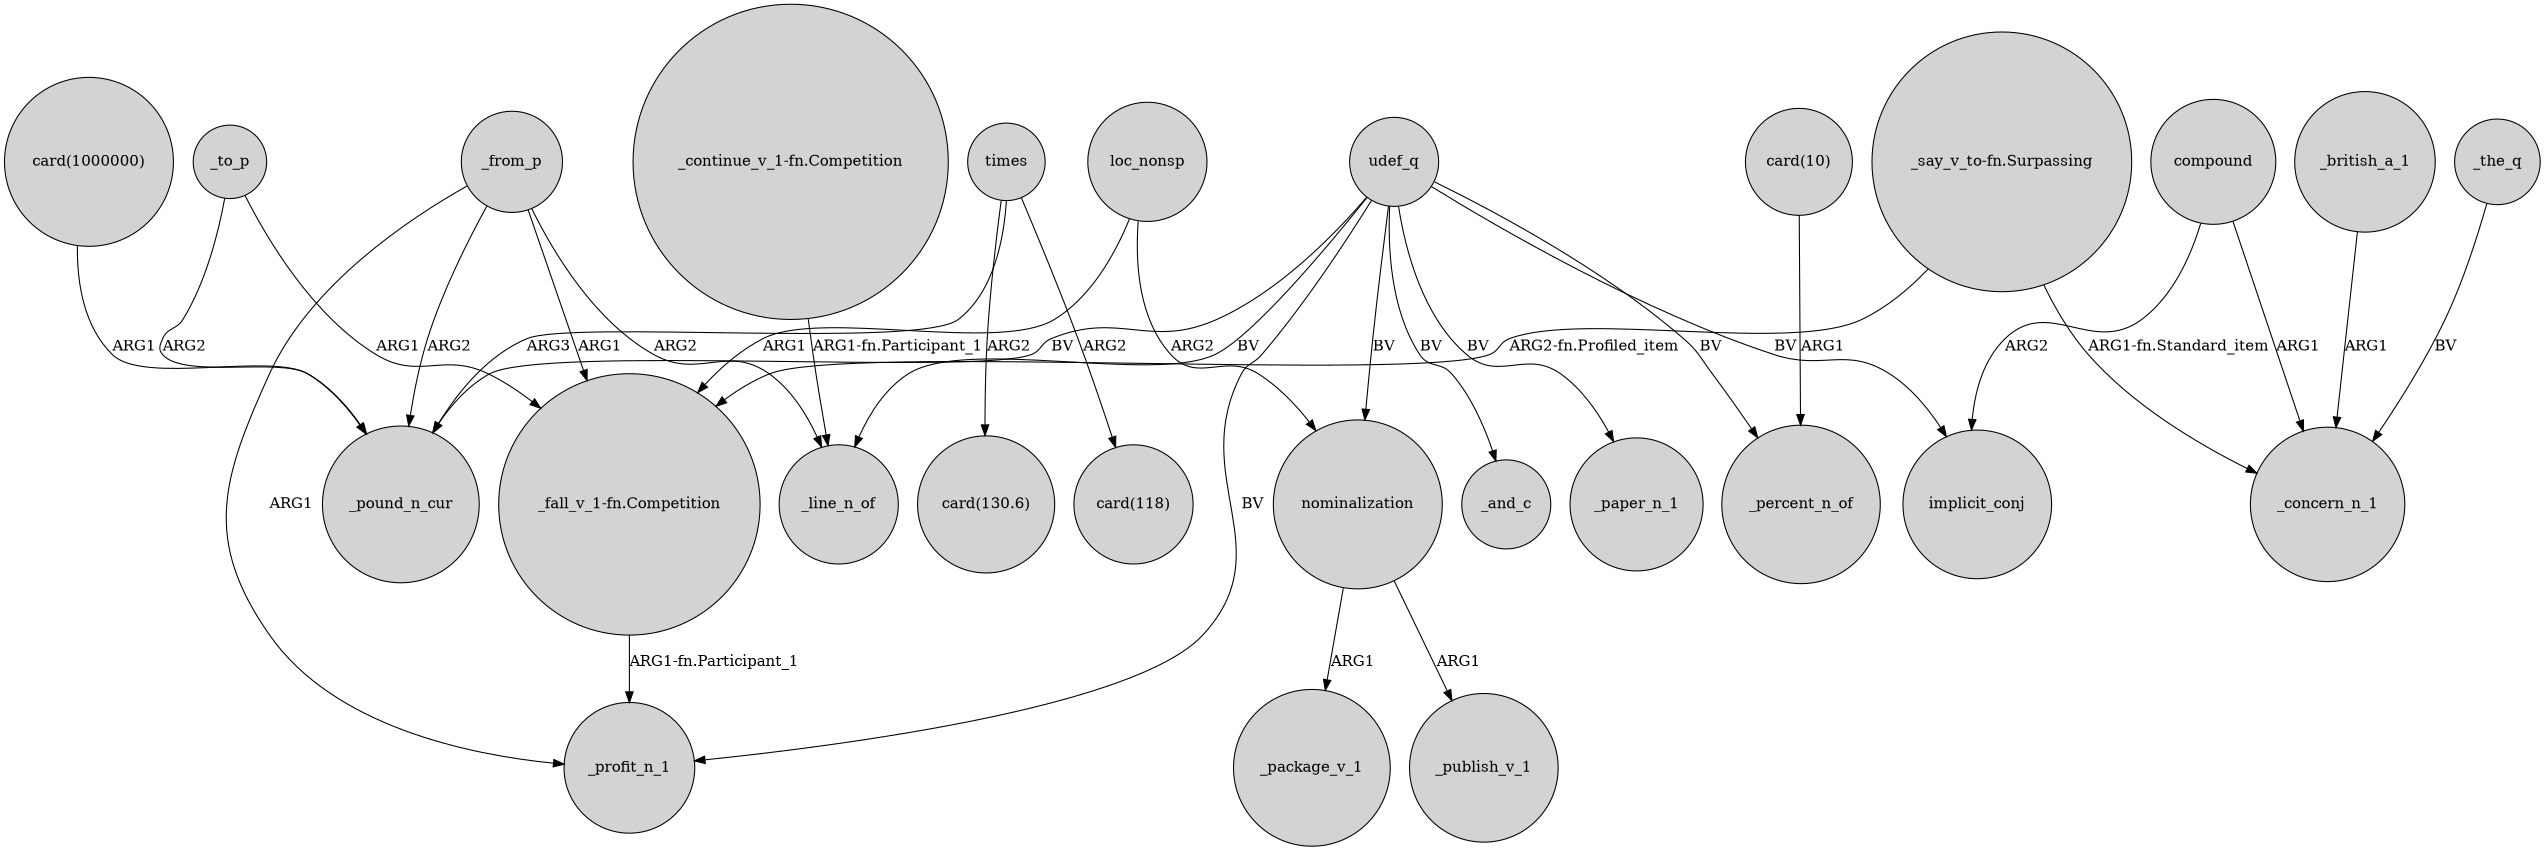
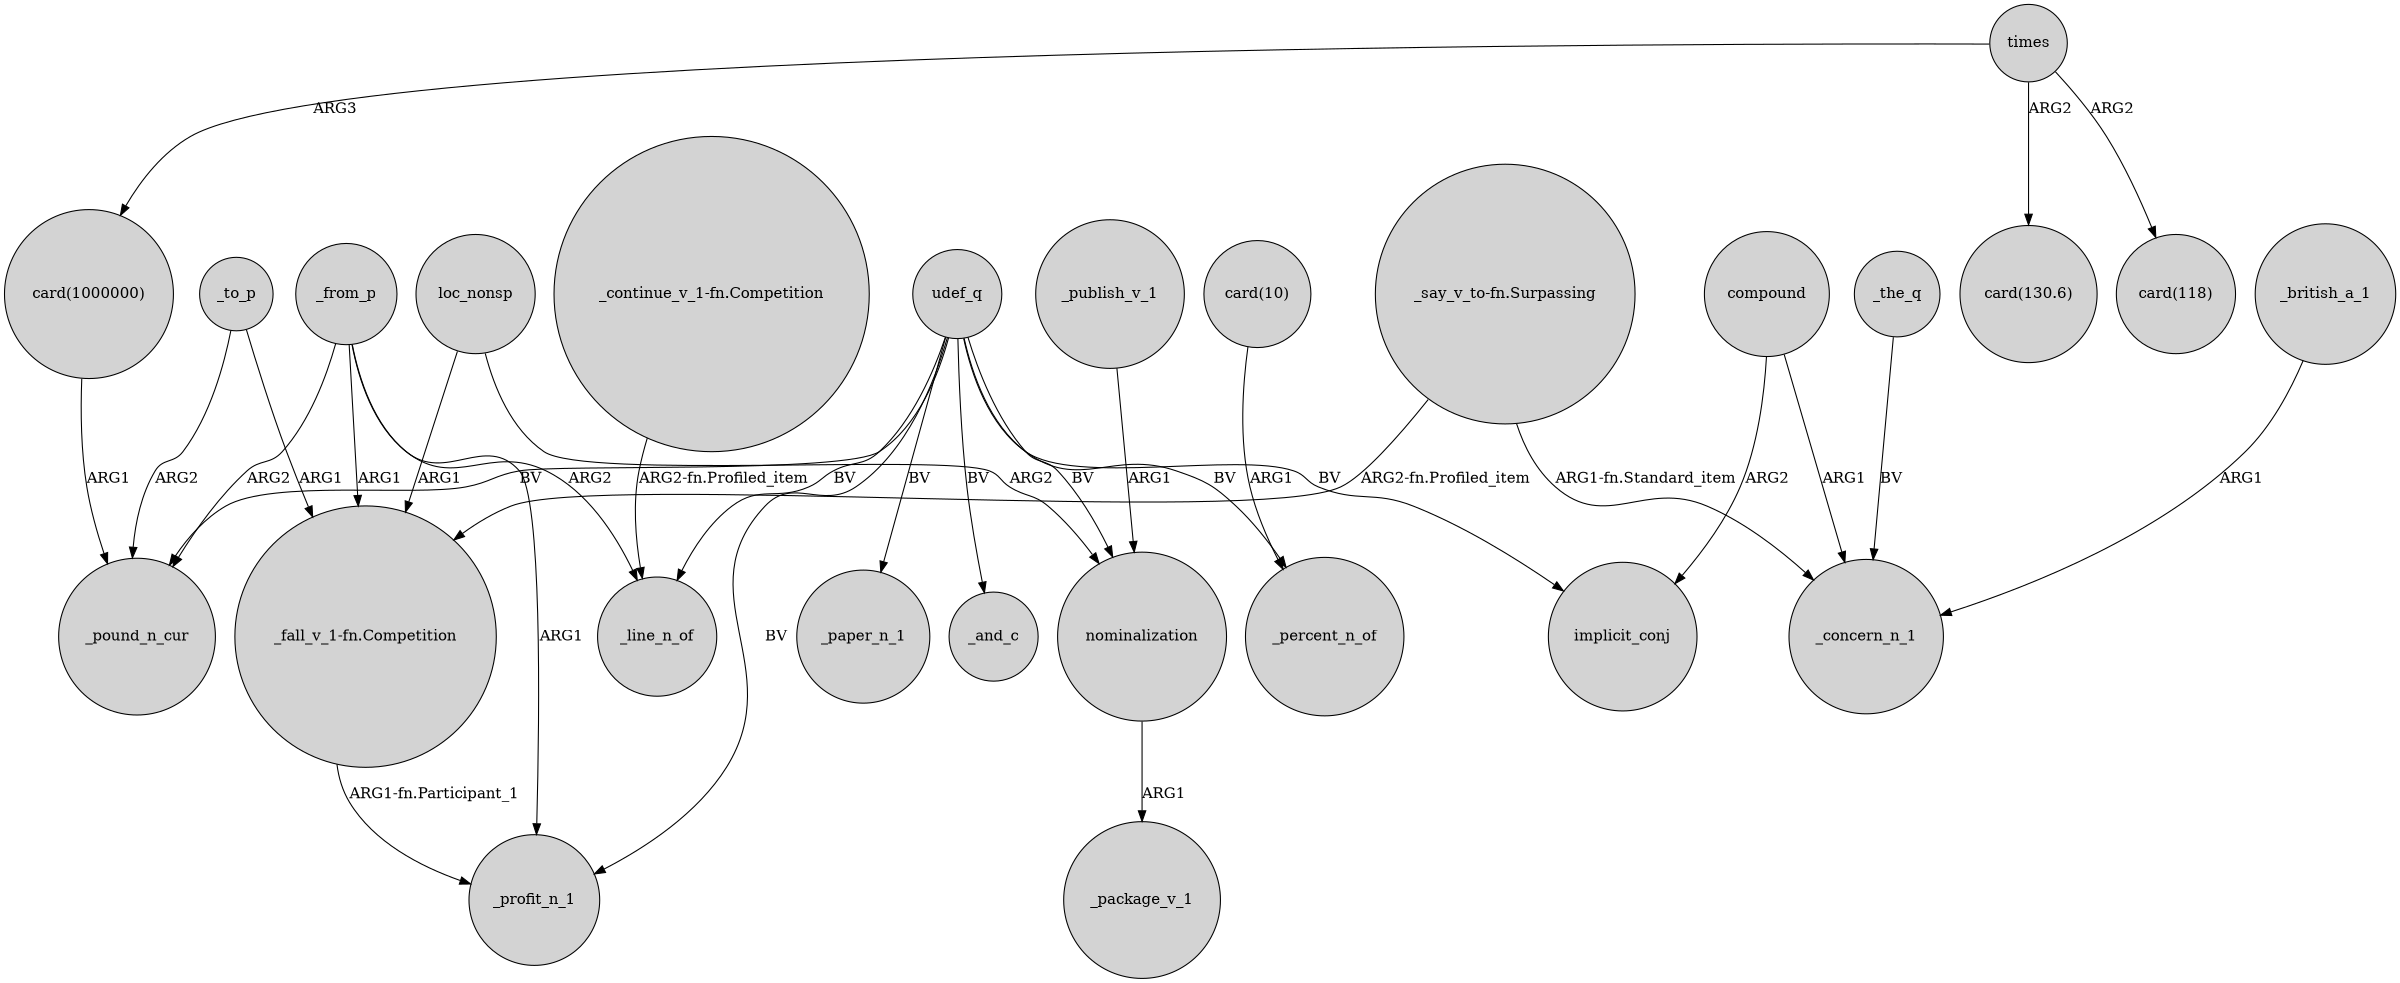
  digraph {
    node [shape=circle style=filled]
    udef_q
    _pound_n_cur
    _line_n_of
    _paper_n_1
    nominalization
    _profit_n_1
    _and_c
    implicit_conj
    _percent_n_of
    _package_v_1
    _publish_v_1
    _to_p
    "_fall_v_1-fn.Competition"
    loc_nonsp
    "_continue_v_1-fn.Competition"
    times
    "card(1000000)"
    "card(130.6)"
    "card(118)"
    _from_p
    _the_q
    _concern_n_1
    compound
    "card(10)"
    "_say_v_to-fn.Surpassing"
    _british_a_1
    udef_q -> _pound_n_cur [label=BV]
    udef_q -> _line_n_of [label=BV]
    udef_q -> _paper_n_1 [label=BV]
    udef_q -> nominalization [label=BV]
    udef_q -> _profit_n_1 [label=BV]
    udef_q -> _and_c [label=BV]
    udef_q -> implicit_conj [label=BV]
    udef_q -> _percent_n_of [label=BV]
    nominalization -> _package_v_1 [label=ARG1]
-   nominalization -> _publish_v_1 [label=ARG1]
+   _publish_v_1 -> nominalization [label=ARG1]
    _to_p -> _pound_n_cur [label=ARG2]
    _to_p -> "_fall_v_1-fn.Competition" [label=ARG1]
    "_fall_v_1-fn.Competition" -> _profit_n_1 [label="ARG1-fn.Participant_1"]
    loc_nonsp -> nominalization [label=ARG2]
    loc_nonsp -> "_fall_v_1-fn.Competition" [label=ARG1]
-   "_continue_v_1-fn.Competition" -> _line_n_of [label="ARG1-fn.Participant_1"]
-   times -> _pound_n_cur [label=ARG3]
+   "_continue_v_1-fn.Competition" -> _line_n_of [label="ARG2-fn.Profiled_item"]
+   times -> "card(1000000)" [label=ARG3]
    times -> "card(130.6)" [label=ARG2]
    times -> "card(118)" [label=ARG2]
    "card(1000000)" -> _pound_n_cur [label=ARG1]
    _from_p -> _pound_n_cur [label=ARG2]
    _from_p -> _line_n_of [label=ARG2]
    _from_p -> _profit_n_1 [label=ARG1]
    _from_p -> "_fall_v_1-fn.Competition" [label=ARG1]
    _the_q -> _concern_n_1 [label=BV]
    compound -> implicit_conj [label=ARG2]
    compound -> _concern_n_1 [label=ARG1]
    "card(10)" -> _percent_n_of [label=ARG1]
    "_say_v_to-fn.Surpassing" -> "_fall_v_1-fn.Competition" [label="ARG2-fn.Profiled_item"]
    "_say_v_to-fn.Surpassing" -> _concern_n_1 [label="ARG1-fn.Standard_item"]
    _british_a_1 -> _concern_n_1 [label=ARG1]
  }
